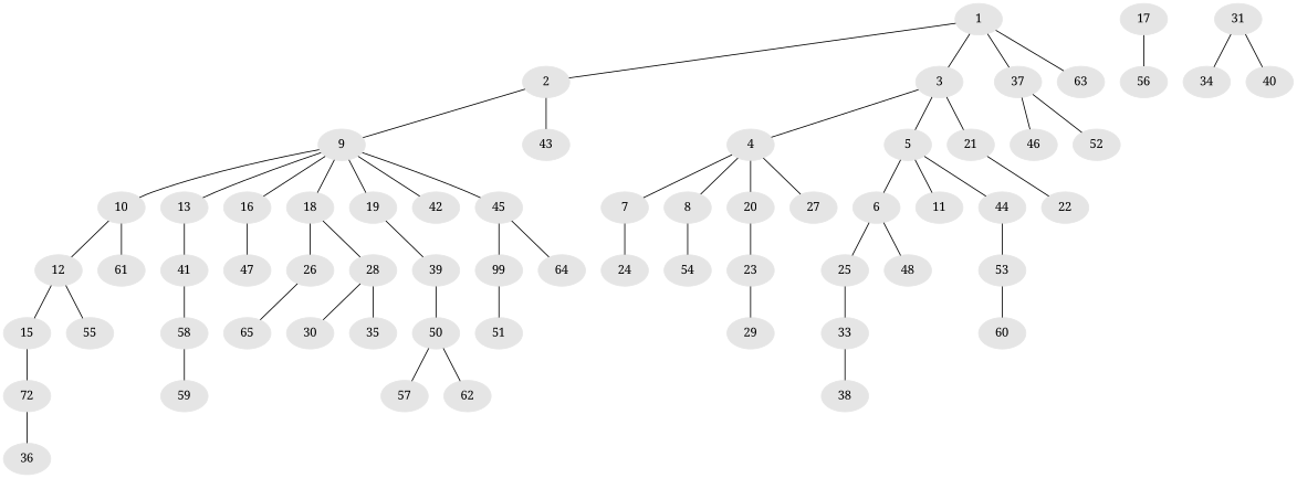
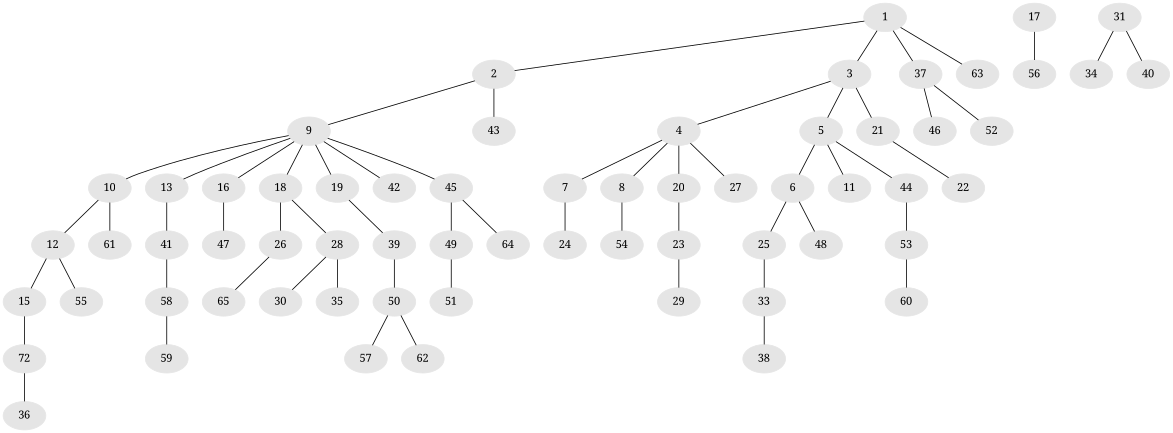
  graph {
    fontname="Noto Serif"
    node [color=gray90 fontname="Noto Serif" style=filled]
    edge [fontname="Noto Serif" weight=1.0]
    1
    2
    3
    37
    63
    9
    43
    4
    5
    21
    46
    52
    10
    13
    16
    18
    19
    42
    45
    7
    8
    20
    27
    6
    11
    44
    22
    24
    54
    23
    25
    48
    53
    33
    12
    61
    41
    47
    26
    28
    39
-   49 [label=99]
+   49
    64
    15
    55
    n46 [label=72]
    58
    17
    56
    31
    34
    40
    36
    65
    30
    35
    50
    29
    38
    57
    62
    59
    60
    51
    1 -- 2
    1 -- 3
    1 -- 37
    1 -- 63
    2 -- 9
    2 -- 43
    3 -- 4
    3 -- 5
    3 -- 21
    37 -- 46
    37 -- 52
    9 -- 10
    9 -- 13
    9 -- 16
    9 -- 18
    9 -- 19
    9 -- 42
    9 -- 45
    4 -- 7
    4 -- 8
    4 -- 20
    4 -- 27
    5 -- 6
    5 -- 11
    5 -- 44
    21 -- 22
    10 -- 12
    10 -- 61
    13 -- 41
    16 -- 47
    18 -- 26
    18 -- 28
    19 -- 39
    45 -- 49
    45 -- 64
    7 -- 24
    8 -- 54
    20 -- 23
    6 -- 25
    6 -- 48
    44 -- 53
    23 -- 29
    25 -- 33
    53 -- 60
    33 -- 38
    12 -- 15
    12 -- 55
    41 -- 58
    26 -- 65
    28 -- 30
    28 -- 35
    39 -- 50
    49 -- 51
    15 -- n46
    n46 -- 36
    58 -- 59
    17 -- 56
    31 -- 34
    31 -- 40
    50 -- 57
    50 -- 62
  }
